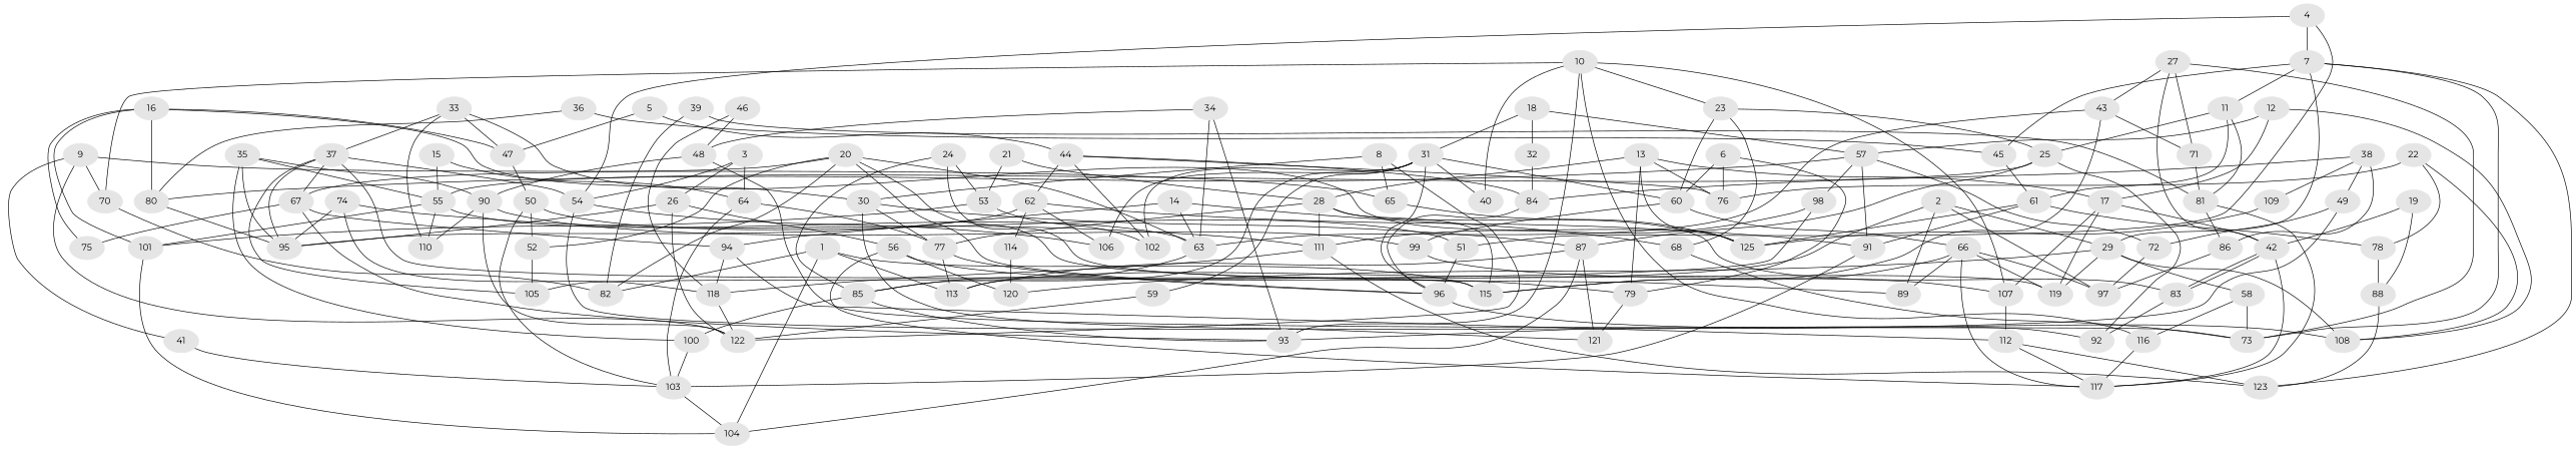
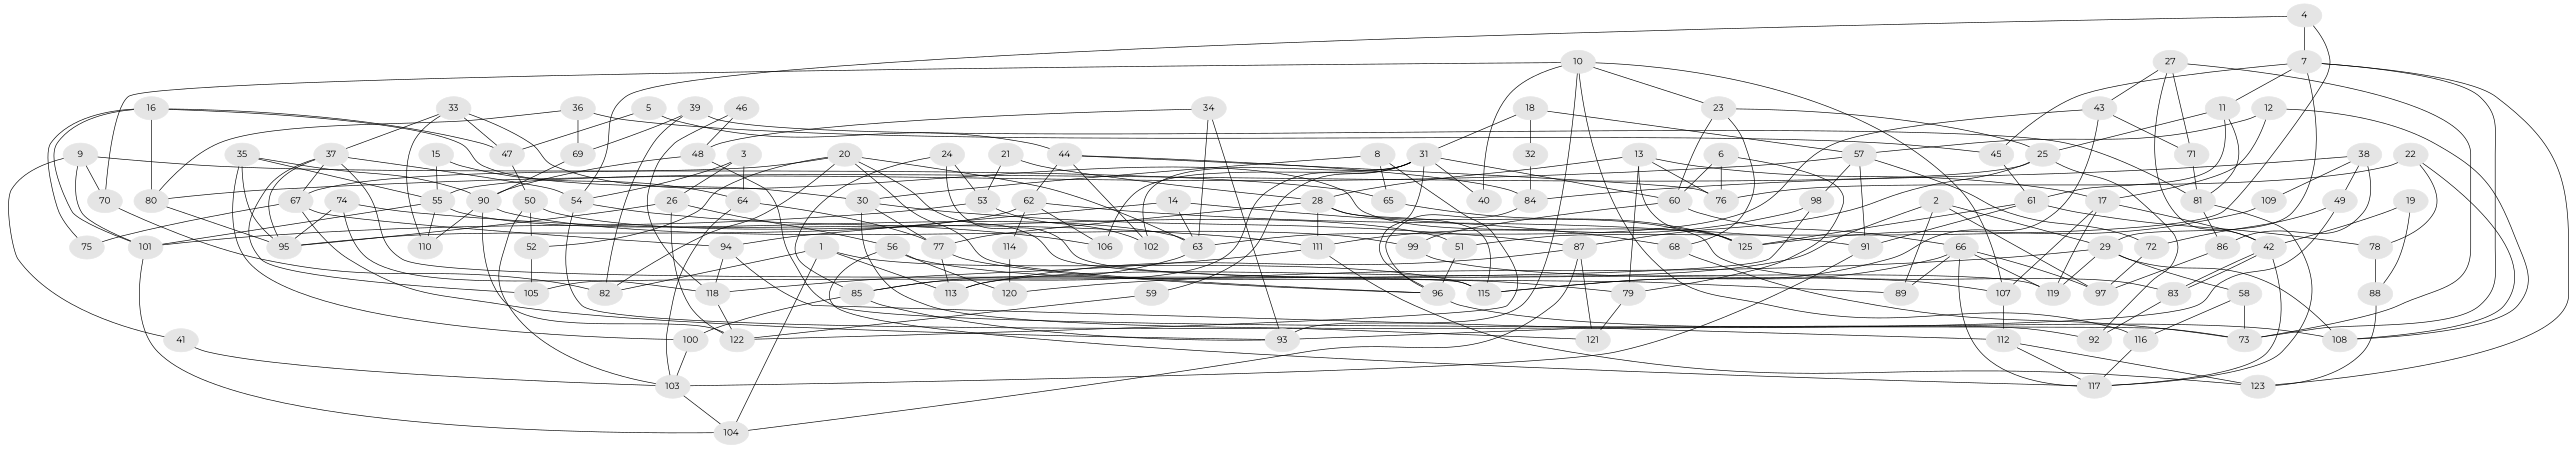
  graph {
    fontname=Montserrat
    node [color=gray90 fontname=Montserrat style=filled]
    edge [fontname=Montserrat]
    1
    82
    104
    113
    115
    2
    29
    89
    97
    108
    119
    58
    120
    3
    26
    54
    64
    122
    56
    95
    106
    121
    77
    103
    4
    7
    51
    11
    45
    73
    123
    96
    5
    44
    47
    76
    102
    84
    62
    50
    6
    60
    79
    66
    99
    25
    61
    81
    8
    30
    65
    87
    92
    125
    9
    41
    70
    10
    23
    40
    93
    107
    116
    68
    112
    117
    55
    78
    91
    86
    12
    17
    57
    42
    80
    72
    98
    13
    28
    83
    111
    14
    63
    94
    85
    118
    15
    101
    110
    16
    75
    18
    31
    32
    59
    19
    88
    20
    52
    67
    105
    21
    53
    22
    90
    24
    100
    27
    43
    71
    33
    37
    34
    48
    35
    36
+   69
    38
    49
    109
    39
    114
    46
    74
    1 -- 82
    1 -- 104
    1 -- 113
    1 -- 115
    2 -- 113
    2 -- 29
    2 -- 89
    2 -- 97
    29 -- 108
    29 -- 119
    29 -- 58
    29 -- 120
    58 -- 73
    58 -- 116
    3 -- 26
    3 -- 54
    3 -- 64
    26 -- 122
    26 -- 56
    26 -- 95
    54 -- 106
    54 -- 121
    64 -- 77
    64 -- 103
    56 -- 120
    56 -- 79
    56 -- 117
    77 -- 113
    77 -- 96
    103 -- 104
    4 -- 54
    4 -- 7
    4 -- 51
    7 -- 29
    7 -- 11
    7 -- 45
    7 -- 73
    7 -- 123
    51 -- 96
    11 -- 25
    11 -- 61
    11 -- 81
    45 -- 61
    96 -- 108
    5 -- 44
    5 -- 47
    44 -- 76
    44 -- 102
    44 -- 84
    44 -- 62
    47 -- 50
    84 -- 96
    62 -- 95
    62 -- 106
    62 -- 91
    62 -- 114
    50 -- 103
    50 -- 51
    50 -- 52
    6 -- 76
    6 -- 60
    6 -- 79
    60 -- 66
    60 -- 99
    79 -- 121
    66 -- 115
    66 -- 89
    66 -- 97
    66 -- 119
    66 -- 117
    99 -- 107
    25 -- 87
    25 -- 92
    25 -- 55
    61 -- 125
    61 -- 78
    61 -- 91
    81 -- 117
    81 -- 86
    8 -- 122
    8 -- 30
    8 -- 65
    30 -- 77
    30 -- 87
    30 -- 92
    65 -- 125
    87 -- 104
    87 -- 113
    87 -- 121
-   9 -- 122
+   9 -- 101
    9 -- 65
    9 -- 41
    9 -- 70
    41 -- 103
    70 -- 82
    10 -- 70
    10 -- 23
    10 -- 40
    10 -- 93
    10 -- 107
    10 -- 116
    23 -- 60
    23 -- 25
    23 -- 68
    107 -- 112
    116 -- 117
    68 -- 73
    112 -- 123
    112 -- 117
    55 -- 63
    55 -- 101
    55 -- 110
    78 -- 88
    91 -- 103
    86 -- 97
    12 -- 108
    12 -- 17
    12 -- 57
    17 -- 119
    17 -- 107
    17 -- 42
    57 -- 91
    57 -- 80
    57 -- 72
    57 -- 98
    42 -- 117
    42 -- 83
    42 -- 83
    80 -- 95
    72 -- 97
    98 -- 111
    98 -- 105
    13 -- 76
    13 -- 79
    13 -- 125
    13 -- 17
    13 -- 28
    28 -- 115
    28 -- 77
    28 -- 83
    28 -- 111
    83 -- 92
    111 -- 123
    111 -- 118
    14 -- 68
    14 -- 63
    14 -- 94
    63 -- 85
    94 -- 112
    94 -- 118
    85 -- 93
    85 -- 100
    118 -- 122
    15 -- 64
    15 -- 55
    101 -- 104
    16 -- 47
    16 -- 30
    16 -- 80
    16 -- 101
    16 -- 75
    18 -- 57
    18 -- 31
    18 -- 32
    31 -- 106
    31 -- 96
    31 -- 102
    31 -- 60
    31 -- 40
    31 -- 85
    31 -- 59
    32 -- 84
    59 -- 122
    19 -- 42
    19 -- 88
    88 -- 123
    20 -- 82
    20 -- 89
    20 -- 96
    20 -- 63
    20 -- 52
    20 -- 67
    52 -- 105
    67 -- 93
    67 -- 94
    67 -- 75
    21 -- 28
    21 -- 53
    53 -- 102
    53 -- 101
    22 -- 108
    22 -- 76
    22 -- 78
    90 -- 122
    90 -- 99
    90 -- 110
    24 -- 119
    24 -- 85
    24 -- 53
    100 -- 103
    27 -- 73
    27 -- 42
    27 -- 43
    27 -- 71
    43 -- 115
    43 -- 63
    43 -- 71
    71 -- 81
    33 -- 47
    33 -- 125
    33 -- 110
    33 -- 37
    37 -- 115
    37 -- 54
    37 -- 95
    37 -- 67
    37 -- 105
    34 -- 93
    34 -- 63
    34 -- 48
    48 -- 73
    48 -- 90
    35 -- 95
    35 -- 55
    35 -- 90
    35 -- 100
    36 -- 45
    36 -- 80
+   36 -- 69
+   69 -- 90
    38 -- 84
    38 -- 86
    38 -- 49
    38 -- 109
    49 -- 93
    49 -- 72
    109 -- 125
    39 -- 82
    39 -- 81
+   39 -- 69
    114 -- 120
    46 -- 118
    46 -- 48
    74 -- 95
    74 -- 111
    74 -- 118
  }
